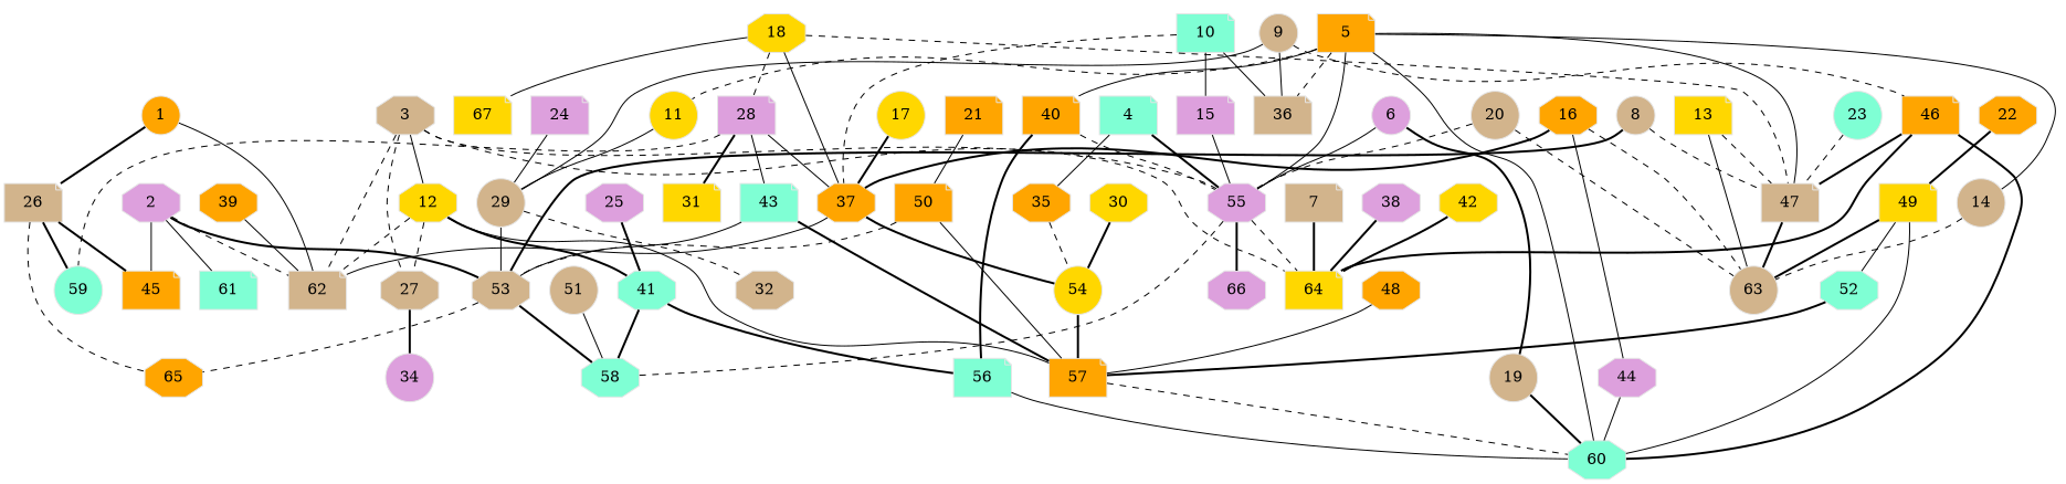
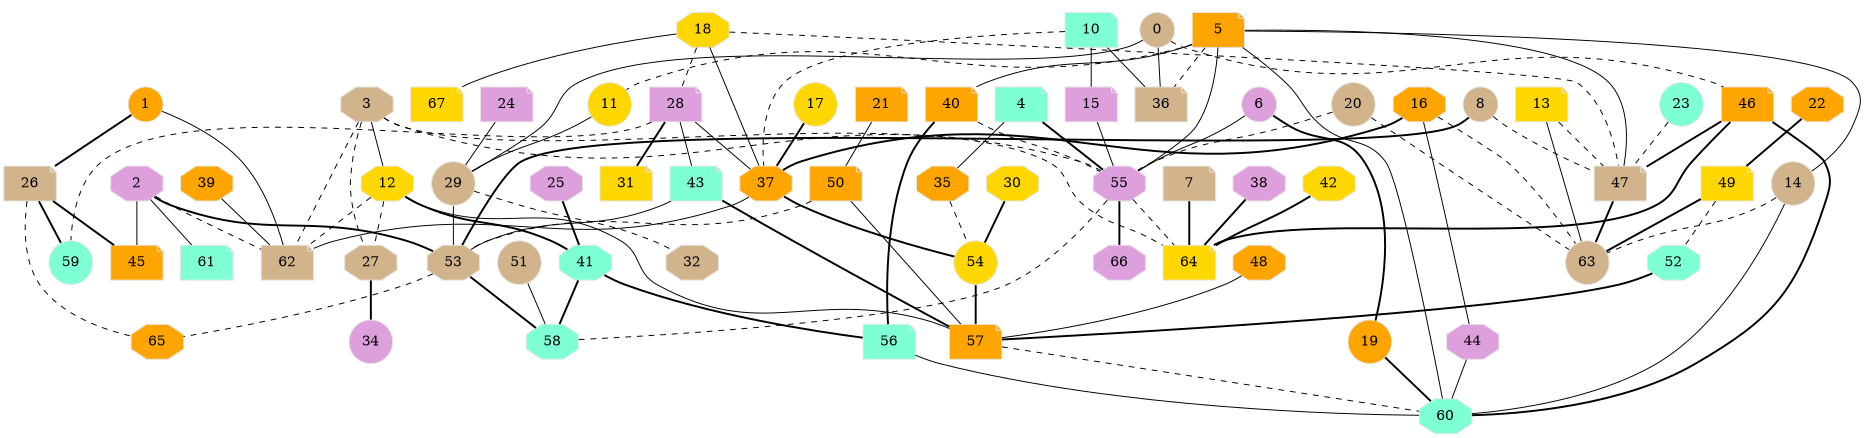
  graph {
    node [color=gray90 fillcolor=tan shape=note style=filled]
    edge [style=solid weight=1.0]
    1 [fillcolor=orange shape=circle]
    26
    62
    45 [fillcolor=orange]
    59 [fillcolor=aquamarine shape=circle]
    65 [fillcolor=orange shape=octagon]
    2 [fillcolor=plum shape=octagon]
    53 [shape=octagon]
    61 [fillcolor=aquamarine]
    58 [fillcolor=aquamarine shape=octagon]
    3 [shape=octagon]
    12 [fillcolor=gold shape=octagon]
    27 [shape=octagon]
    55 [fillcolor=plum shape=octagon]
    64 [fillcolor=gold]
    41 [fillcolor=aquamarine shape=octagon]
    57 [fillcolor=orange]
    34 [fillcolor=plum shape=circle]
    66 [fillcolor=plum shape=octagon]
    63 [shape=circle]
    4 [fillcolor=aquamarine]
    35 [fillcolor=orange shape=octagon]
    54 [fillcolor=gold shape=circle]
    5 [fillcolor=orange]
    11 [fillcolor=gold shape=circle]
    14 [shape=circle]
    36
    40 [fillcolor=orange]
    47
    60 [fillcolor=aquamarine shape=octagon]
    29 [shape=circle]
    56 [fillcolor=aquamarine]
    6 [fillcolor=plum shape=circle]
-   19 [shape=circle]
+   19 [fillcolor=orange shape=circle]
    7
    8 [shape=circle]
-   9 [shape=circle]
+   9 [shape=circle label=0]
    46 [fillcolor=orange]
    32 [shape=octagon]
    10 [fillcolor=aquamarine]
    15 [fillcolor=plum]
    37 [fillcolor=orange shape=octagon]
    13 [fillcolor=gold]
    16 [fillcolor=orange shape=octagon]
    44 [fillcolor=plum shape=octagon]
    17 [fillcolor=gold shape=circle]
    18 [fillcolor=gold shape=octagon]
    28 [fillcolor=plum]
    67 [fillcolor=gold]
    31 [fillcolor=gold]
    43 [fillcolor=aquamarine]
    20 [shape=circle]
    21 [fillcolor=orange]
    50 [fillcolor=orange]
    22 [fillcolor=orange shape=octagon]
    49 [fillcolor=gold]
    52 [fillcolor=aquamarine shape=octagon]
    23 [fillcolor=aquamarine shape=circle]
    24 [fillcolor=plum]
    25 [fillcolor=plum shape=octagon]
    30 [fillcolor=gold shape=octagon]
    38 [fillcolor=plum shape=octagon]
    39 [fillcolor=orange shape=octagon]
    42 [fillcolor=gold shape=octagon]
    48 [fillcolor=orange shape=octagon]
    51 [shape=circle]
    1 -- 26 [style=bold]
    1 -- 62
    26 -- 45 [style=bold]
    26 -- 59 [style=bold]
    26 -- 65 [style=dashed]
    2 -- 62 [style=dashed]
    2 -- 45
    2 -- 53 [style=bold]
    2 -- 61
    53 -- 65 [style=dashed]
    53 -- 58 [style=bold]
    3 -- 62 [style=dashed]
    3 -- 12
    3 -- 27 [style=dashed]
    3 -- 55 [style=dashed]
    3 -- 64 [style=dashed]
    12 -- 62 [style=dashed]
    12 -- 27 [style=dashed]
    12 -- 41 [style=bold]
    12 -- 57
    27 -- 34 [style=bold]
    55 -- 58 [style=dashed]
    55 -- 64 [style=dashed]
    55 -- 66 [style=bold]
    41 -- 58 [style=bold]
    41 -- 56 [style=bold]
    57 -- 60 [style=dashed]
    4 -- 55 [style=bold]
    4 -- 35
    35 -- 54 [style=dashed]
    54 -- 57 [style=bold]
    5 -- 55
    5 -- 11 [style=dashed]
    5 -- 14
    5 -- 36 [style=dashed]
    5 -- 40
    5 -- 47
    5 -- 60
    11 -- 29
    14 -- 63 [style=dashed]
    40 -- 55 [style=dashed]
    40 -- 56 [style=bold]
    47 -- 63 [style=bold]
    29 -- 53
    29 -- 32 [style=dashed]
    56 -- 60
    6 -- 55
    6 -- 19 [style=bold]
    19 -- 60 [style=bold]
    7 -- 64 [style=bold]
    8 -- 53 [style=bold]
    8 -- 47 [style=dashed]
    9 -- 36
    9 -- 29
    9 -- 46 [style=dashed]
    46 -- 64 [style=bold]
    46 -- 47 [style=bold]
    46 -- 60 [style=bold]
    10 -- 36
    10 -- 15
    10 -- 37 [style=dashed]
    15 -- 55
    37 -- 62
    37 -- 54 [style=bold]
    13 -- 63
    13 -- 47 [style=dashed]
    16 -- 63 [style=dashed]
    16 -- 37 [style=bold]
    16 -- 44
    44 -- 60
    17 -- 37 [style=bold]
    18 -- 47 [style=dashed]
    18 -- 37
    18 -- 28 [style=dashed]
    18 -- 67
    28 -- 59 [style=dashed]
    28 -- 37
    28 -- 31 [style=bold]
    28 -- 43
    43 -- 53
    43 -- 57 [style=bold]
    20 -- 55 [style=dashed]
    20 -- 63 [style=dashed]
    21 -- 50
    50 -- 53 [style=dashed]
    50 -- 57
    22 -- 49 [style=bold]
    49 -- 63 [style=bold]
-   49 -- 60
-   49 -- 52 [weight=2.0]
+   14 -- 60
+   49 -- 52 [style=dashed weight=2.0]
    52 -- 57 [style=bold]
    23 -- 47 [style=dashed]
    24 -- 29
    25 -- 41 [style=bold]
    30 -- 54 [style=bold]
    38 -- 64 [style=bold]
    39 -- 62
    42 -- 64 [style=bold]
    48 -- 57
    51 -- 58
  }
